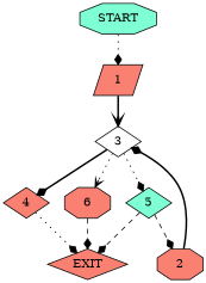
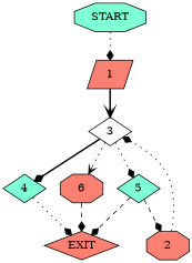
  digraph {
    node [fillcolor=salmon shape=diamond style=filled]
    edge [arrowhead=diamond style=dotted]
    n1 [fillcolor=aquamarine label=START shape=octagon]
    1 [shape=parallelogram]
    3 [fillcolor=white]
    n4 [label=EXIT]
    2 [shape=octagon]
-   4
+   4 [fillcolor=aquamarine]
    5 [fillcolor=aquamarine]
    6 [shape=octagon]
    n1 -> 1
    1 -> 3 [arrowhead=vee style=bold]
    3 -> 4 [style=bold]
    3 -> 5
    3 -> 6 [arrowhead=vee]
-   2 -> 3 [style=bold]
+   2 -> 3
    4 -> n4
    5 -> n4 [style=dashed]
    5 -> 2 [style=dashed]
    6 -> n4 [style=dashed]
  }
